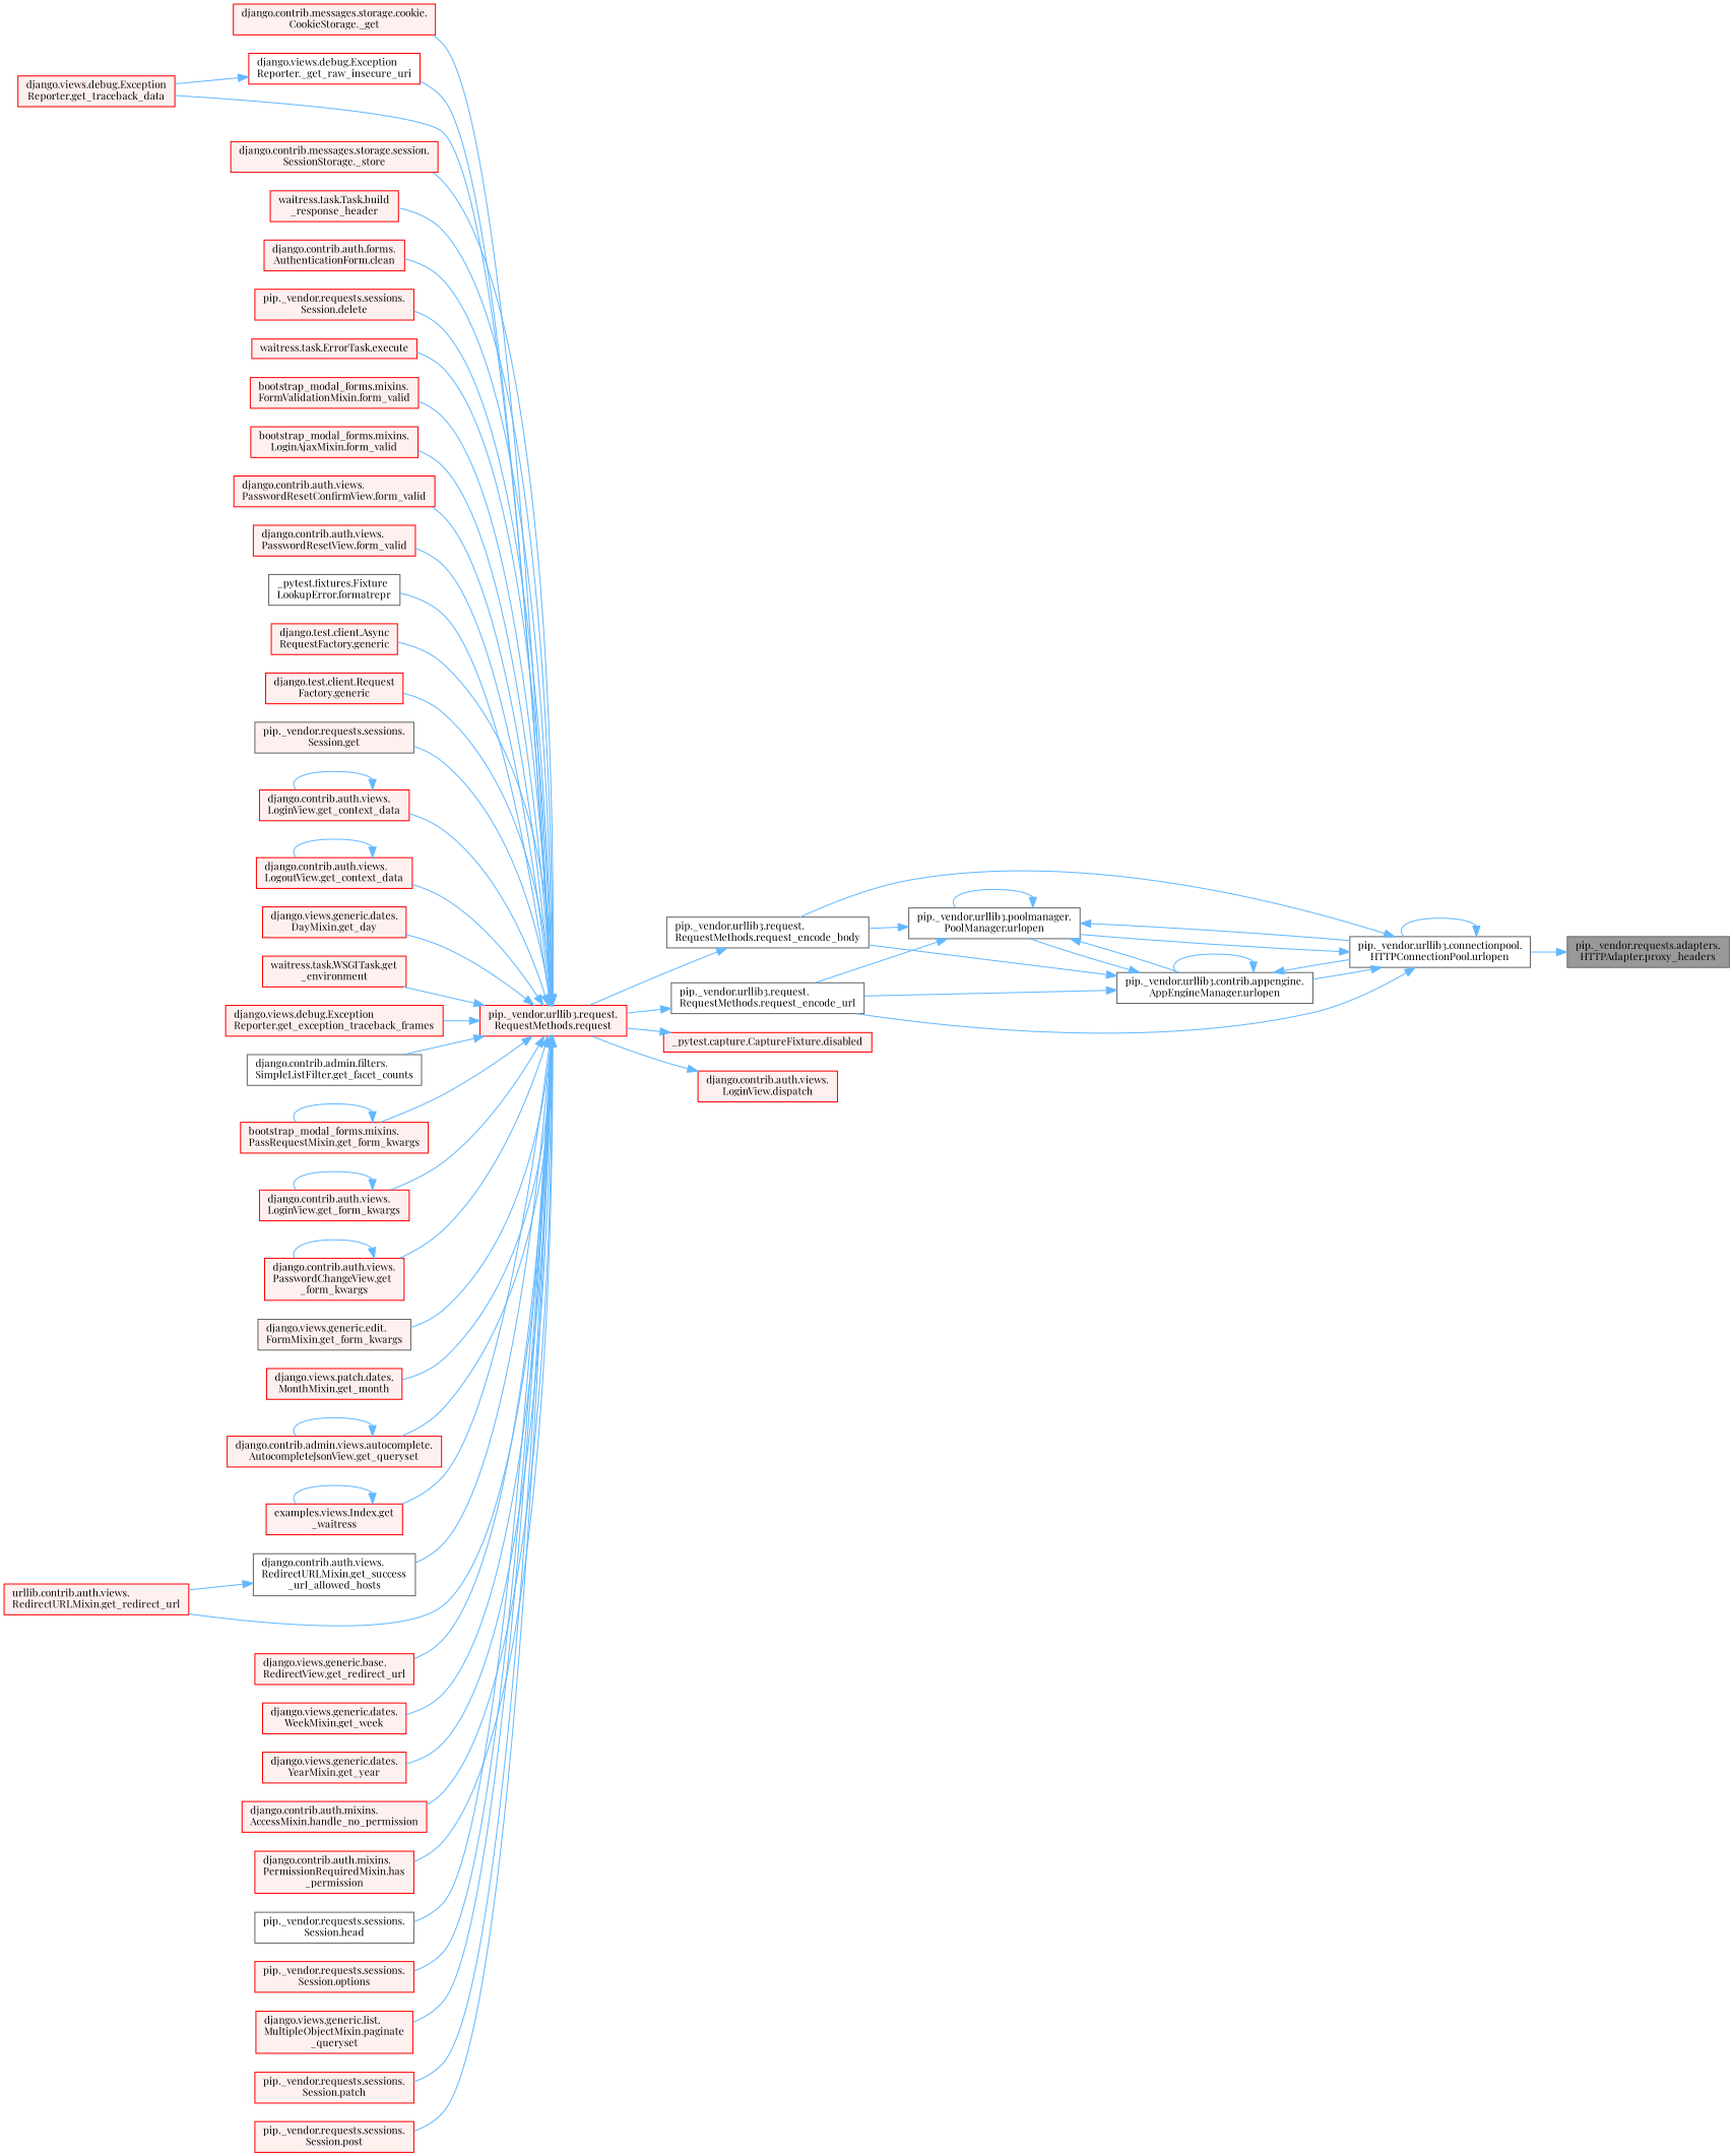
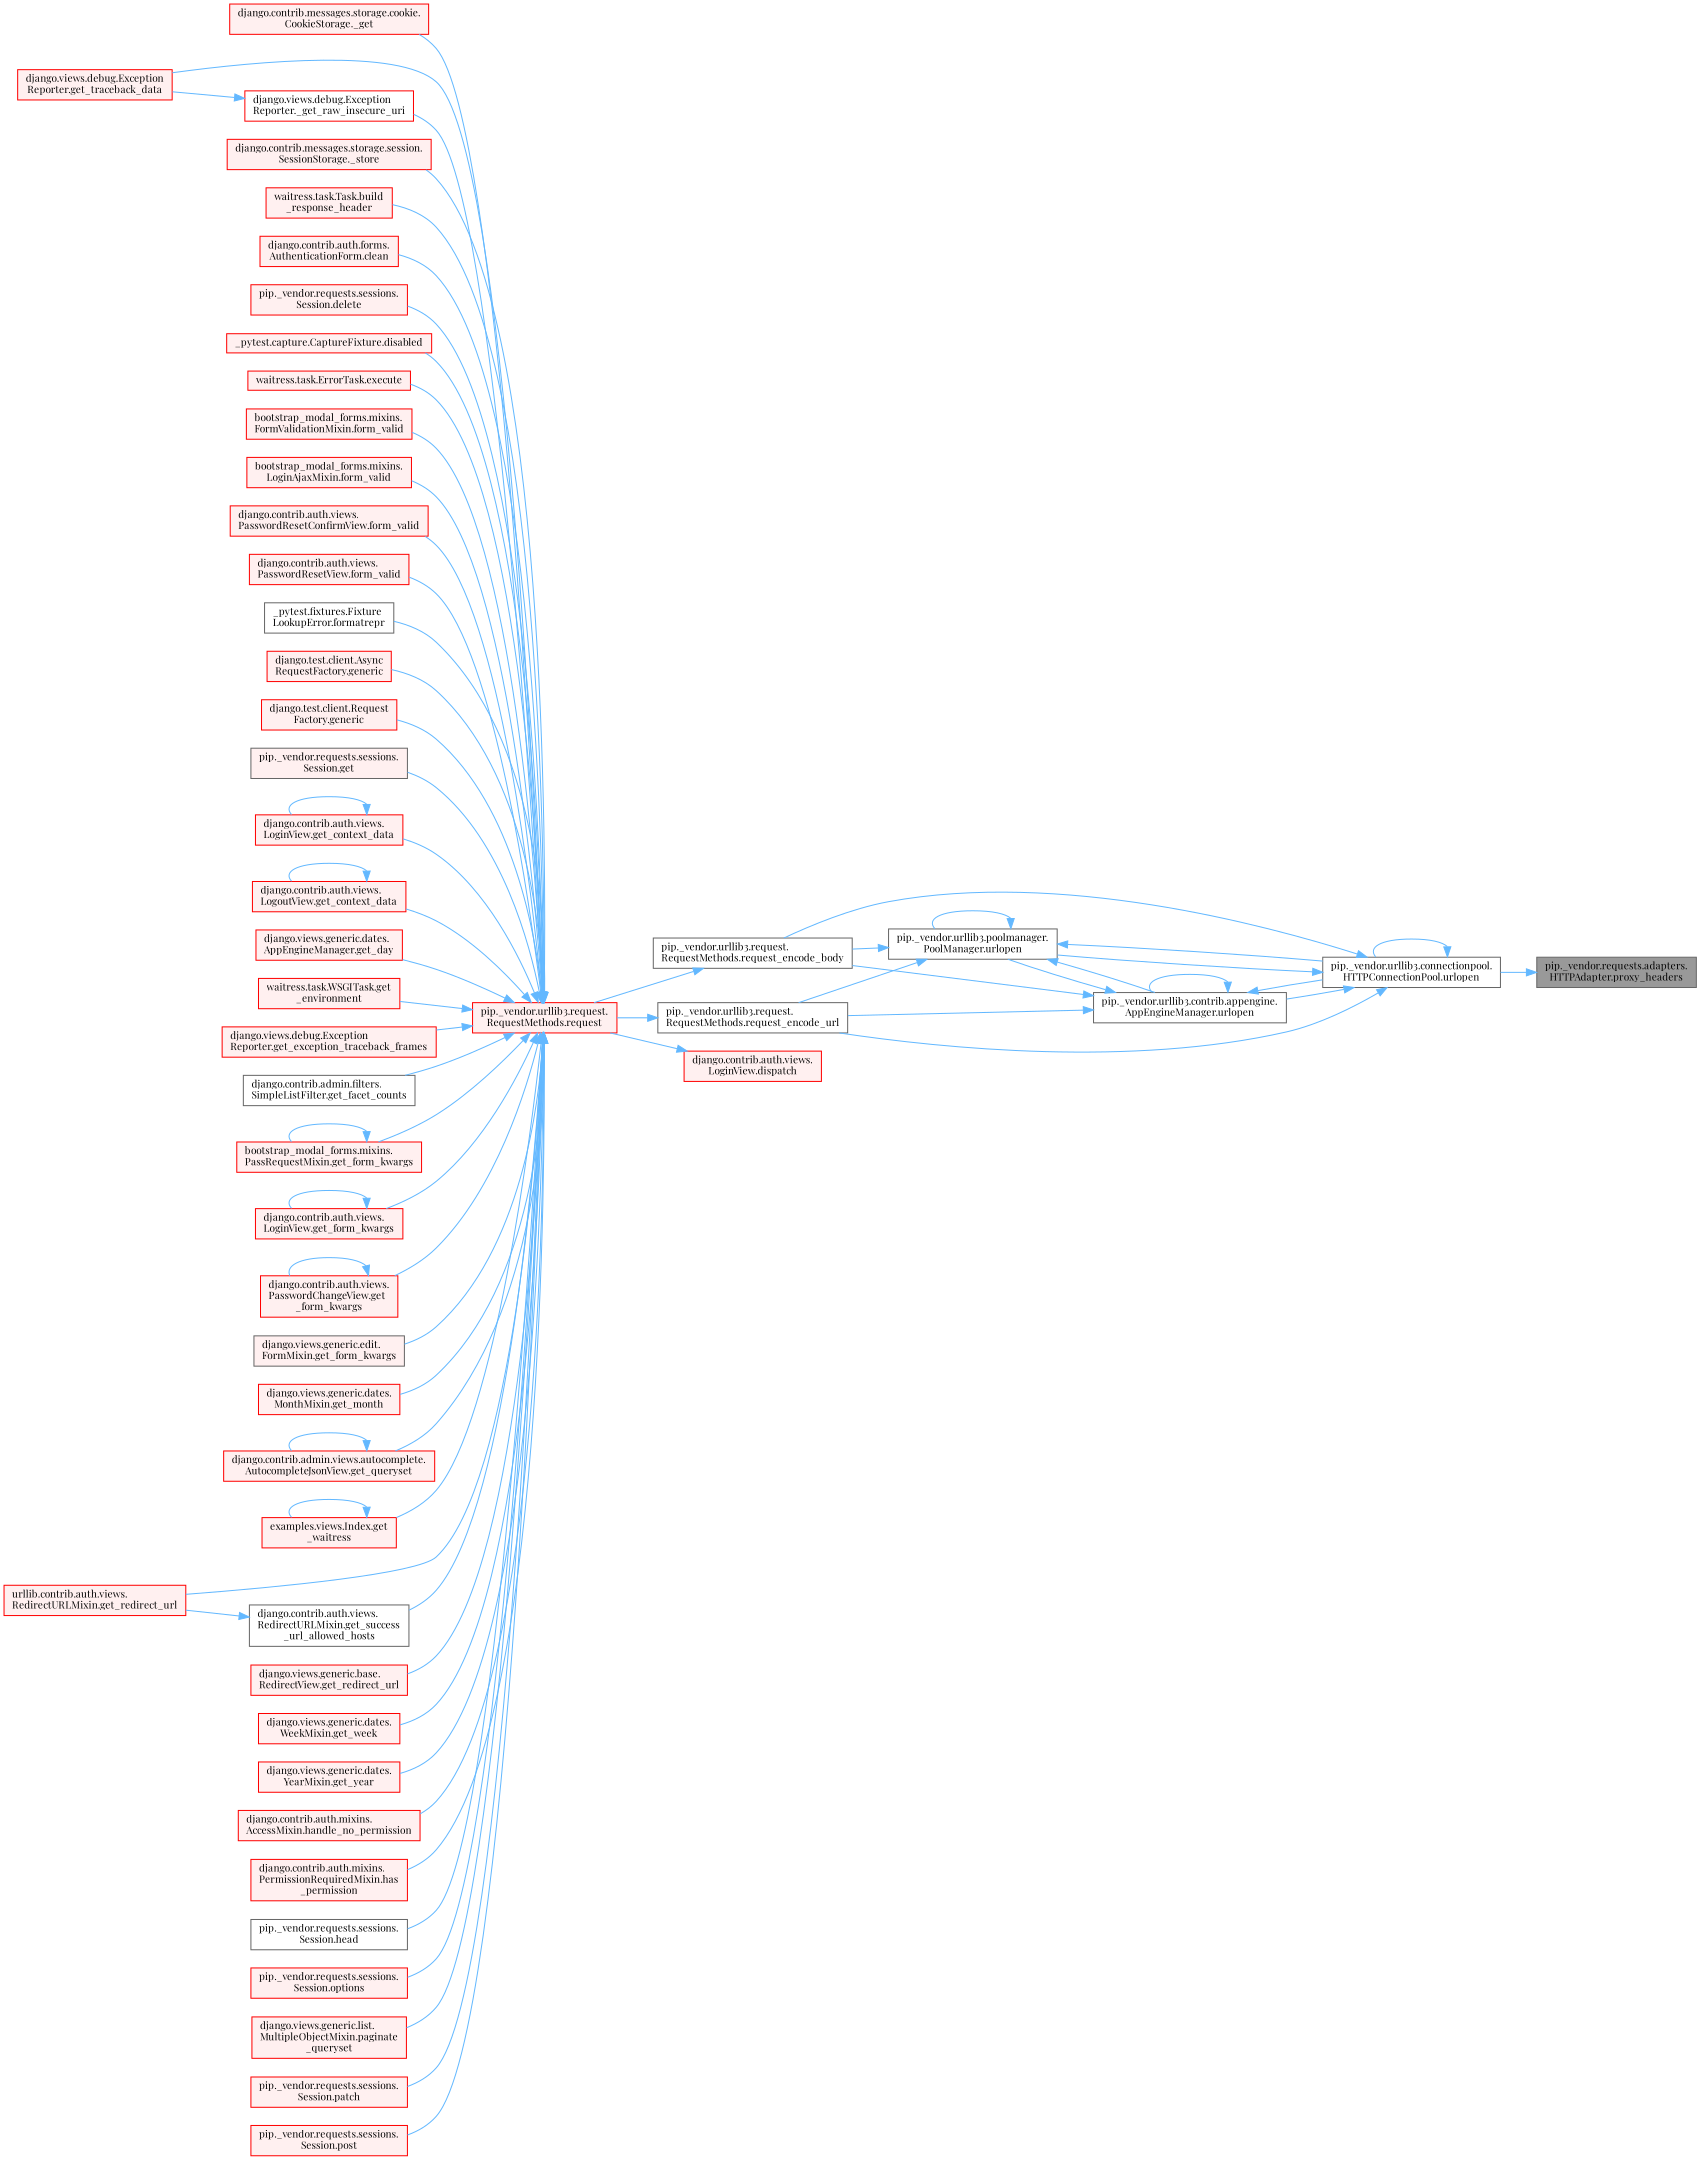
  digraph {
    fontname="Playfair Display"
    rankdir=RL
    node [color=red fillcolor="#FFF0F0" fontname="Playfair Display" fontsize=10 shape=box style=filled]
    edge [color=steelblue1 dir=back fontname="Playfair Display" fontsize=10 labelfontname=Helvetica labelfontsize=10 style=solid]
    n1 [color=gray40 fillcolor=grey60 fontcolor=black height=0.2 label="pip._vendor.requests.adapters.\lHTTPAdapter.proxy_headers" width=0.4]
    n2 [color=grey40 fillcolor=white height=0.2 label="pip._vendor.urllib3.connectionpool.\lHTTPConnectionPool.urlopen" width=0.4]
    n3 [color=grey40 fillcolor=white height=0.2 label="pip._vendor.urllib3.request.\lRequestMethods.request_encode_body" width=0.4]
    n4 [color=grey40 fillcolor=white height=0.2 label="pip._vendor.urllib3.request.\lRequestMethods.request_encode_url" width=0.4]
    n5 [color=grey40 fillcolor=white height=0.2 label="pip._vendor.urllib3.contrib.appengine.\lAppEngineManager.urlopen" width=0.4]
    n6 [color=grey40 fillcolor=white height=0.2 label="pip._vendor.urllib3.poolmanager.\lPoolManager.urlopen" width=0.4]
    n7 [height=0.2 label="pip._vendor.urllib3.request.\lRequestMethods.request" width=0.4]
    n8 [height=0.2 label="django.contrib.messages.storage.cookie.\lCookieStorage._get" width=0.4]
    n9 [fillcolor=white height=0.2 label="django.views.debug.Exception\lReporter._get_raw_insecure_uri" width=0.4]
    n10 [height=0.2 label="django.views.debug.Exception\lReporter.get_traceback_data" width=0.4]
    n11 [height=0.2 label="django.contrib.messages.storage.session.\lSessionStorage._store" width=0.4]
    n12 [height=0.2 label="waitress.task.Task.build\l_response_header" width=0.4]
    n13 [height=0.2 label="django.contrib.auth.forms.\lAuthenticationForm.clean" width=0.4]
    n14 [height=0.2 label="pip._vendor.requests.sessions.\lSession.delete" width=0.4]
    n15 [height=0.2 label="_pytest.capture.CaptureFixture.disabled" width=0.4]
    n16 [height=0.2 label="waitress.task.ErrorTask.execute" width=0.4]
    n17 [height=0.2 label="bootstrap_modal_forms.mixins.\lFormValidationMixin.form_valid" width=0.4]
    n18 [height=0.2 label="bootstrap_modal_forms.mixins.\lLoginAjaxMixin.form_valid" width=0.4]
    n19 [height=0.2 label="django.contrib.auth.views.\lPasswordResetConfirmView.form_valid" width=0.4]
    n20 [height=0.2 label="django.contrib.auth.views.\lPasswordResetView.form_valid" width=0.4]
    n21 [color=grey40 fillcolor=white height=0.2 label="_pytest.fixtures.Fixture\lLookupError.formatrepr" width=0.4]
    n22 [height=0.2 label="django.test.client.Async\lRequestFactory.generic" width=0.4]
    n23 [height=0.2 label="django.test.client.Request\lFactory.generic" width=0.4]
    n24 [color=grey40 height=0.2 label="pip._vendor.requests.sessions.\lSession.get" width=0.4]
    n25 [height=0.2 label="django.contrib.auth.views.\lLoginView.get_context_data" width=0.4]
    n26 [height=0.2 label="django.contrib.auth.views.\lLogoutView.get_context_data" width=0.4]
-   n27 [height=0.2 label="django.views.generic.dates.\lDayMixin.get_day" width=0.4]
+   n27 [height=0.2 label="django.views.generic.dates.\lAppEngineManager.get_day" width=0.4]
    n28 [height=0.2 label="waitress.task.WSGITask.get\l_environment" width=0.4]
    n29 [height=0.2 label="django.views.debug.Exception\lReporter.get_exception_traceback_frames" width=0.4]
    n30 [color=grey40 fillcolor=white height=0.2 label="django.contrib.admin.filters.\lSimpleListFilter.get_facet_counts" width=0.4]
    n31 [height=0.2 label="bootstrap_modal_forms.mixins.\lPassRequestMixin.get_form_kwargs" width=0.4]
    n32 [height=0.2 label="django.contrib.auth.views.\lLoginView.get_form_kwargs" width=0.4]
    n33 [height=0.2 label="django.contrib.auth.views.\lPasswordChangeView.get\l_form_kwargs" width=0.4]
    n34 [color=grey40 height=0.2 label="django.views.generic.edit.\lFormMixin.get_form_kwargs" width=0.4]
-   n35 [height=0.2 label="django.views.patch.dates.\lMonthMixin.get_month" width=0.4]
+   n35 [height=0.2 label="django.views.generic.dates.\lMonthMixin.get_month" width=0.4]
    n36 [height=0.2 label="django.contrib.admin.views.autocomplete.\lAutocompleteJsonView.get_queryset" width=0.4]
    n37 [height=0.2 label="examples.views.Index.get\l_waitress" width=0.4]
    n38 [height=0.2 label="urllib.contrib.auth.views.\lRedirectURLMixin.get_redirect_url" width=0.4]
    n39 [height=0.2 label="django.views.generic.base.\lRedirectView.get_redirect_url" width=0.4]
    n40 [color=grey40 fillcolor=white height=0.2 label="django.contrib.auth.views.\lRedirectURLMixin.get_success\l_url_allowed_hosts" width=0.4]
    n41 [height=0.2 label="django.views.generic.dates.\lWeekMixin.get_week" width=0.4]
    n42 [height=0.2 label="django.views.generic.dates.\lYearMixin.get_year" width=0.4]
    n43 [height=0.2 label="django.contrib.auth.mixins.\lAccessMixin.handle_no_permission" width=0.4]
    n44 [height=0.2 label="django.contrib.auth.mixins.\lPermissionRequiredMixin.has\l_permission" width=0.4]
    n45 [color=grey40 fillcolor=white height=0.2 label="pip._vendor.requests.sessions.\lSession.head" width=0.4]
    n46 [height=0.2 label="pip._vendor.requests.sessions.\lSession.options" width=0.4]
    n47 [height=0.2 label="django.views.generic.list.\lMultipleObjectMixin.paginate\l_queryset" width=0.4]
    n48 [height=0.2 label="pip._vendor.requests.sessions.\lSession.patch" width=0.4]
    n49 [height=0.2 label="pip._vendor.requests.sessions.\lSession.post" width=0.4]
    n50 [height=0.2 label="django.contrib.auth.views.\lLoginView.dispatch" width=0.4]
    n1 -> n2
    n2 -> n2
    n2 -> n3
    n2 -> n4
    n2 -> n5
    n2 -> n6
    n3 -> n7
    n4 -> n7
    n5 -> n2
    n5 -> n3
    n5 -> n4
    n5 -> n5
    n5 -> n6
    n6 -> n2
    n6 -> n3
    n6 -> n4
    n6 -> n5
    n6 -> n6
    n7 -> n8
    n7 -> n9
    n7 -> n10
    n7 -> n11
    n7 -> n12
    n7 -> n13
    n7 -> n14
-   n15 -> n7
+   n7 -> n15
    n7 -> n16
    n7 -> n17
    n7 -> n18
    n7 -> n19
    n7 -> n20
    n7 -> n21
    n7 -> n22
    n7 -> n23
    n7 -> n24
    n7 -> n25
    n7 -> n26
    n7 -> n27
    n7 -> n28
    n7 -> n29
    n7 -> n30
    n7 -> n31
    n7 -> n32
    n7 -> n33
    n7 -> n34
    n7 -> n35
    n7 -> n36
    n7 -> n37
    n7 -> n38
    n7 -> n39
    n7 -> n40
    n7 -> n41
    n7 -> n42
    n7 -> n43
    n7 -> n44
    n7 -> n45
    n7 -> n46
    n7 -> n47
    n7 -> n48
    n7 -> n49
    n9 -> n10
    n25 -> n25
    n26 -> n26
    n31 -> n31
    n32 -> n32
    n33 -> n33
    n36 -> n36
    n37 -> n37
    n40 -> n38
    n50 -> n7
  }
